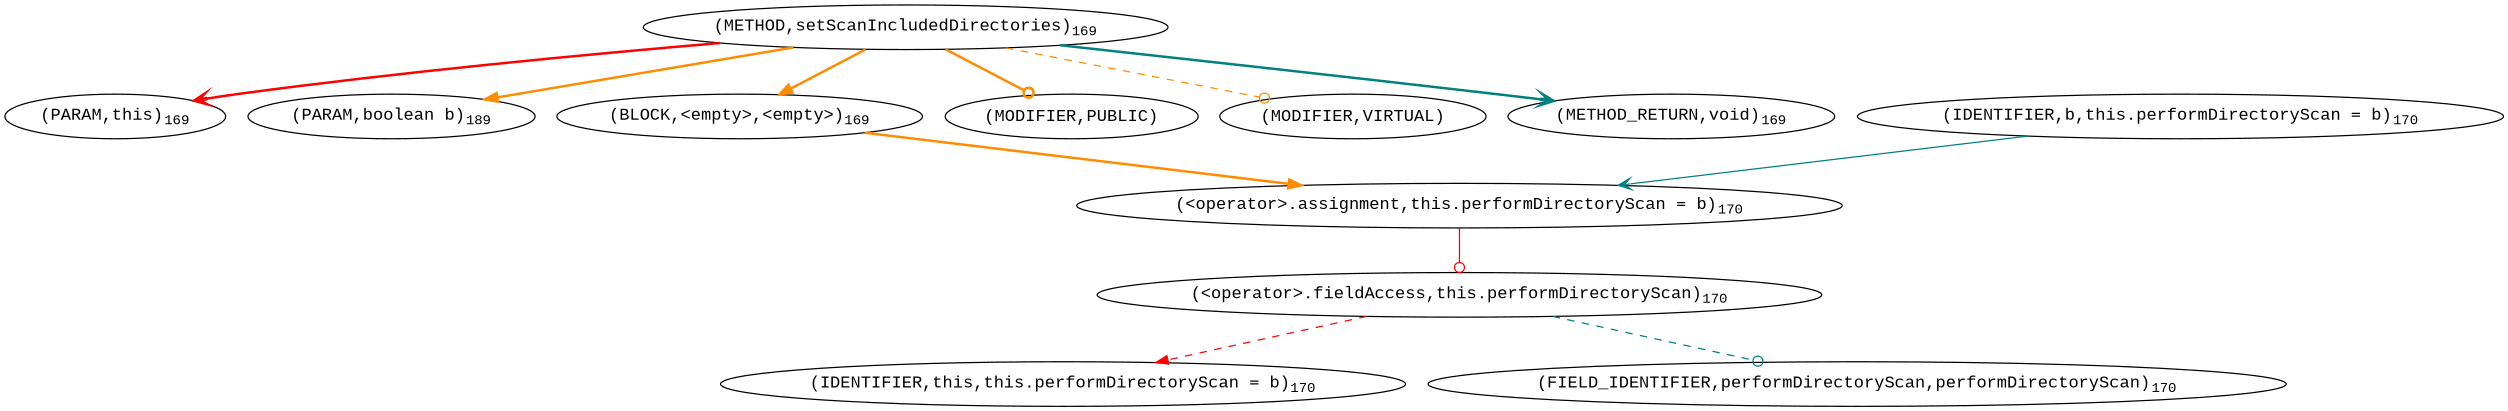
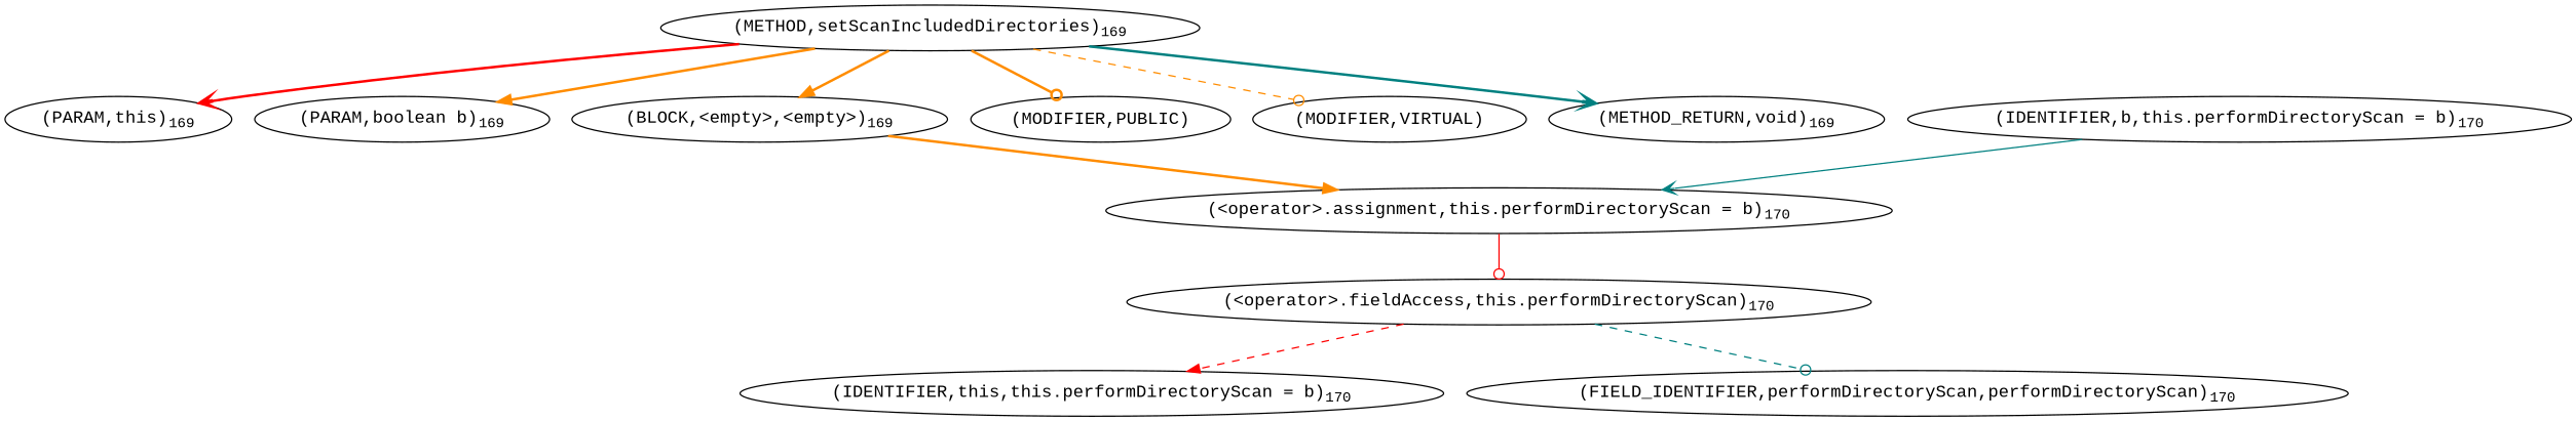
  digraph {
    fontname="Liberation Mono"
    node [fontname="Liberation Mono"]
    edge [arrowhead=normal color=darkorange fontname="Liberation Mono" style=bold]
    n1 [label=<(METHOD,setScanIncludedDirectories)<SUB>169</SUB>>]
    n2 [label=<(PARAM,this)<SUB>169</SUB>>]
-   n3 [label=<(PARAM,boolean b)<SUB>189</SUB>>]
+   n3 [label=<(PARAM,boolean b)<SUB>169</SUB>>]
    n4 [label=<(BLOCK,&lt;empty&gt;,&lt;empty&gt;)<SUB>169</SUB>>]
    n5 [label=<(MODIFIER,PUBLIC)>]
    n6 [label=<(MODIFIER,VIRTUAL)>]
    n7 [label=<(METHOD_RETURN,void)<SUB>169</SUB>>]
    n8 [label=<(&lt;operator&gt;.assignment,this.performDirectoryScan = b)<SUB>170</SUB>>]
    n9 [label=<(&lt;operator&gt;.fieldAccess,this.performDirectoryScan)<SUB>170</SUB>>]
    n10 [label=<(IDENTIFIER,this,this.performDirectoryScan = b)<SUB>170</SUB>>]
    n11 [label=<(FIELD_IDENTIFIER,performDirectoryScan,performDirectoryScan)<SUB>170</SUB>>]
    n12 [label=<(IDENTIFIER,b,this.performDirectoryScan = b)<SUB>170</SUB>>]
    n1 -> n2 [arrowhead=vee color=red]
    n1 -> n3
    n1 -> n4
    n1 -> n5 [arrowhead=odot]
    n1 -> n6 [arrowhead=odot style=dashed]
    n1 -> n7 [arrowhead=vee color=teal]
    n4 -> n8
    n8 -> n9 [arrowhead=odot color=red style=solid]
    n9 -> n10 [color=red style=dashed]
    n9 -> n11 [arrowhead=odot color=teal style=dashed]
    n12 -> n8 [arrowhead=vee color=teal style=solid]
  }
